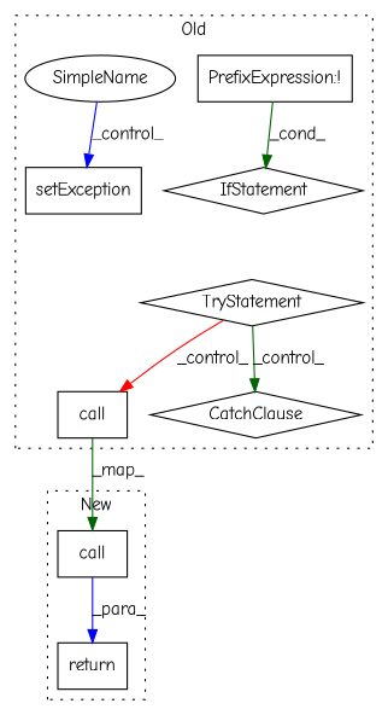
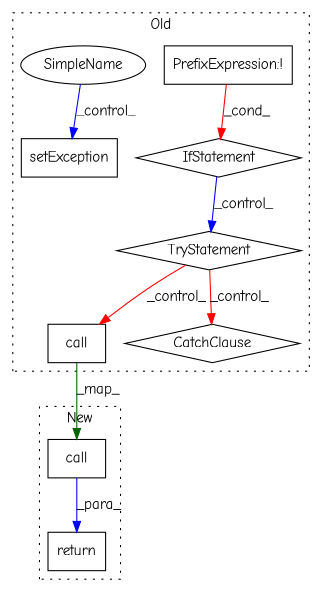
  digraph {
    fontname="Comic Neue"
    node [a=32 fontname="Comic Neue" l=6 shape=box]
    edge [color=blue fontname="Comic Neue"]
    n1 [label=call s=3770]
    n2 [a=54 l=4 label=TryStatement s=3708 shape=diamond]
    n3 [a=25 l="4,2" label=IfStatement s="3683,3696" shape=diamond]
    n4 [a=12 l="7,2" label=CatchClause s="3789,3807" shape=diamond]
    n5 [l="13,1" label=setException s="3821,3835"]
    n6 [a=38 l=1 label="PrefixExpression:!" s=3687]
    n7 [a=42 l=1 label=SimpleName s=3834 shape=ellipse]
    n8 [label=call s=3933]
    n9 [a=41 l=7 label=return s=3917]
    subgraph cluster_1 {
      label=Old
      style=dotted
      n1
      n2
      n3
      n4
      n5
      n6
      n7
    }
    subgraph cluster_2 {
      label=New
      style=dotted
      n8
      n9
    }
    n1 -> n8 [color=darkgreen label=_map_]
    n2 -> n1 [color=red label=_control_]
-   n2 -> n4 [color=darkgreen label=_control_]
-   n6 -> n3 [color=darkgreen label=_cond_]
+   n2 -> n4 [color=red label=_control_]
+   n3 -> n2 [label=_control_]
+   n6 -> n3 [color=red label=_cond_]
    n7 -> n5 [label=_control_]
    n8 -> n9 [label=_para_]
  }
